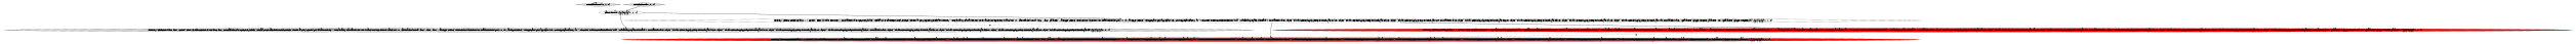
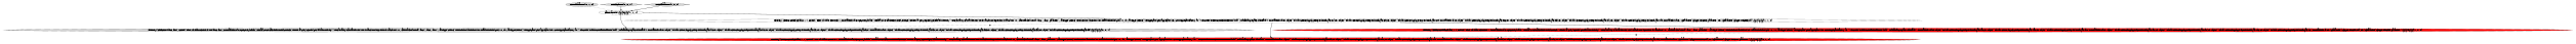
  digraph {
    node [fillcolor=lightgray shape=ellipse style=filled]
    edge [style=bold]
    n1 [fillcolor=red label="testQuery(\"SELECT COALESCE(dim2, ?, ?), COUNT(*) FROM druid.foo GROUP BY 1\",ImmutableList.of(GroupByQuery.builder().setDataSource(CalciteTests.DATASOURCE1).setInterval(querySegmentSpec(Filtration.eternity())).setGranularity(Granularities.ALL).setVirtualColumns(expressionVirtualColumn(\"v0\",\"case_searched(notnull(\"dim2\"),\"dim2\",'parameter')\",ValueType.STRING)).setDimensions(dimensions(new DefaultDimensionSpec(\"v0\",\"d0\",ValueType.STRING))).setAggregatorSpecs(aggregators(new CountAggregatorFactory(\"a0\"))).setContext(QUERY_CONTEXT_DEFAULT).build()),NullHandling.replaceWithDefault()? ImmutableList.of(new Object((((edu.fdu.CPPDG.tinypdg.pe.ExpressionInfo@a31e9b,new Object((((edu.fdu.CPPDG.tinypdg.pe.ExpressionInfo@a31ea0,new Object((((edu.fdu.CPPDG.tinypdg.pe.ExpressionInfo@a31ea5): ImmutableList.of(new Object((((edu.fdu.CPPDG.tinypdg.pe.ExpressionInfo@a31ead,new Object((((edu.fdu.CPPDG.tinypdg.pe.ExpressionInfo@a31eb2,new Object((((edu.fdu.CPPDG.tinypdg.pe.ExpressionInfo@a31eb7,new Object((((edu.fdu.CPPDG.tinypdg.pe.ExpressionInfo@a31ebc),ImmutableList.of(new SqlParameter(SqlType.VARCHAR,null),new SqlParameter(SqlType.VARCHAR,\"parameter\")))@@@19@@@['0', '1', '0']"]
    n2 [fillcolor=white label="cannotVectorize()@@@3@@@['1', '1', '1']"]
    n3 [label="testQuery(\"SELECT NVL(dim2, dim1), COUNT(*) FROM druid.foo GROUP BY NVL(dim2, dim1)\",ImmutableList.of(GroupByQuery.builder().setDataSource(CalciteTests.DATASOURCE1).setInterval(querySegmentSpec(Filtration.eternity())).setGranularity(Granularities.ALL).setVirtualColumns(expressionVirtualColumn(\"v0\",\"case_searched(notnull(\"dim2\"),\"dim2\",\"dim1\")\",ValueType.STRING)).setDimensions(dimensions(new DefaultDimensionSpec(\"v0\",\"d0\",ValueType.STRING))).setAggregatorSpecs(aggregators(new CountAggregatorFactory(\"a0\"))).setContext(QUERY_CONTEXT_DEFAULT).build()),NullHandling.replaceWithDefault()? ImmutableList.of(new Object((((edu.fdu.CPPDG.tinypdg.pe.ExpressionInfo@a31f19,new Object((((edu.fdu.CPPDG.tinypdg.pe.ExpressionInfo@a31f1e,new Object((((edu.fdu.CPPDG.tinypdg.pe.ExpressionInfo@a31f23,new Object((((edu.fdu.CPPDG.tinypdg.pe.ExpressionInfo@a31f28): ImmutableList.of(new Object((((edu.fdu.CPPDG.tinypdg.pe.ExpressionInfo@a31f30,new Object((((edu.fdu.CPPDG.tinypdg.pe.ExpressionInfo@a31f35,new Object((((edu.fdu.CPPDG.tinypdg.pe.ExpressionInfo@a31f3a,new Object((((edu.fdu.CPPDG.tinypdg.pe.ExpressionInfo@a31f3f))@@@4@@@['0', '0', '1']"]
    n4 [fillcolor=white label="testQuery(\"SELECT COALESCE(dim2, ?, ?), COUNT(*) FROM druid.foo GROUP BY 1\",ImmutableList.of(GroupByQuery.builder().setDataSource(CalciteTests.DATASOURCE1).setInterval(querySegmentSpec(Filtration.eternity())).setGranularity(Granularities.ALL).setVirtualColumns(expressionVirtualColumn(\"v0\",\"case_searched(notnull(\"dim2\"),\"dim2\",'parameter')\",ValueType.STRING)).setDimensions(dimensions(new DefaultDimensionSpec(\"v0\",\"d0\",ValueType.STRING))).setAggregatorSpecs(aggregators(new CountAggregatorFactory(\"a0\"))).setContext(QUERY_CONTEXT_DEFAULT).build()),NullHandling.replaceWithDefault()? ImmutableList.of(new Object((((edu.fdu.CPPDG.tinypdg.pe.ExpressionInfo@a31e24,new Object((((edu.fdu.CPPDG.tinypdg.pe.ExpressionInfo@a31e29,new Object((((edu.fdu.CPPDG.tinypdg.pe.ExpressionInfo@a31e2e): ImmutableList.of(new Object((((edu.fdu.CPPDG.tinypdg.pe.ExpressionInfo@a31e36,new Object((((edu.fdu.CPPDG.tinypdg.pe.ExpressionInfo@a31e3b,new Object((((edu.fdu.CPPDG.tinypdg.pe.ExpressionInfo@a31e40,new Object((((edu.fdu.CPPDG.tinypdg.pe.ExpressionInfo@a31e45),ImmutableList.of(new SqlParameter(SqlType.VARCHAR,\"parameter\"),new SqlParameter(SqlType.VARCHAR,null)))@@@4@@@['1', '1', '0']"]
    n5 [fillcolor=red label="testQuery(\"SELECT COALESCE(dim2, ?, ?), COUNT(*) FROM druid.foo GROUP BY 1\",ImmutableList.of(GroupByQuery.builder().setDataSource(CalciteTests.DATASOURCE1).setInterval(querySegmentSpec(Filtration.eternity())).setGranularity(Granularities.ALL).setVirtualColumns(expressionVirtualColumn(\"v0\",\"case_searched(notnull(\"dim2\"),\"dim2\",'parameter')\",ValueType.STRING)).setDimensions(dimensions(new DefaultDimensionSpec(\"v0\",\"v0\",ValueType.STRING))).setAggregatorSpecs(aggregators(new CountAggregatorFactory(\"a0\"))).setContext(QUERY_CONTEXT_DEFAULT).build()),NullHandling.replaceWithDefault()? ImmutableList.of(new Object((((edu.fdu.CPPDG.tinypdg.pe.ExpressionInfo@a31da6,new Object((((edu.fdu.CPPDG.tinypdg.pe.ExpressionInfo@a31dab,new Object((((edu.fdu.CPPDG.tinypdg.pe.ExpressionInfo@a31db0): ImmutableList.of(new Object((((edu.fdu.CPPDG.tinypdg.pe.ExpressionInfo@a31db8,new Object((((edu.fdu.CPPDG.tinypdg.pe.ExpressionInfo@a31dbd,new Object((((edu.fdu.CPPDG.tinypdg.pe.ExpressionInfo@a31dc2,new Object((((edu.fdu.CPPDG.tinypdg.pe.ExpressionInfo@a31dc7),ImmutableList.of(new SqlParameter(SqlType.VARCHAR,null),new SqlParameter(SqlType.VARCHAR,\"parameter\")))@@@19@@@['1', '0', '0']"]
-   n6 [label="testNullParameter['0', '1', '0']" shape=diamond]
+   n6 [label="testNullParameter['0', '1', '0']"]
    n7 [label="testNvlColumns['0', '0', '1']" shape=diamond]
+   n8 [label="testNullParameter['1', '0', '0']" shape=diamond]
    n2 -> n3
    n2 -> n4
    n4 -> n1
    n4 -> n3 [label=0 style=dashed]
    n4 -> n5
    n5 -> n1 [label=0 style=dashed]
    n6 -> n2 [style=dashed]
    n7 -> n2
+   n8 -> n2
  }
